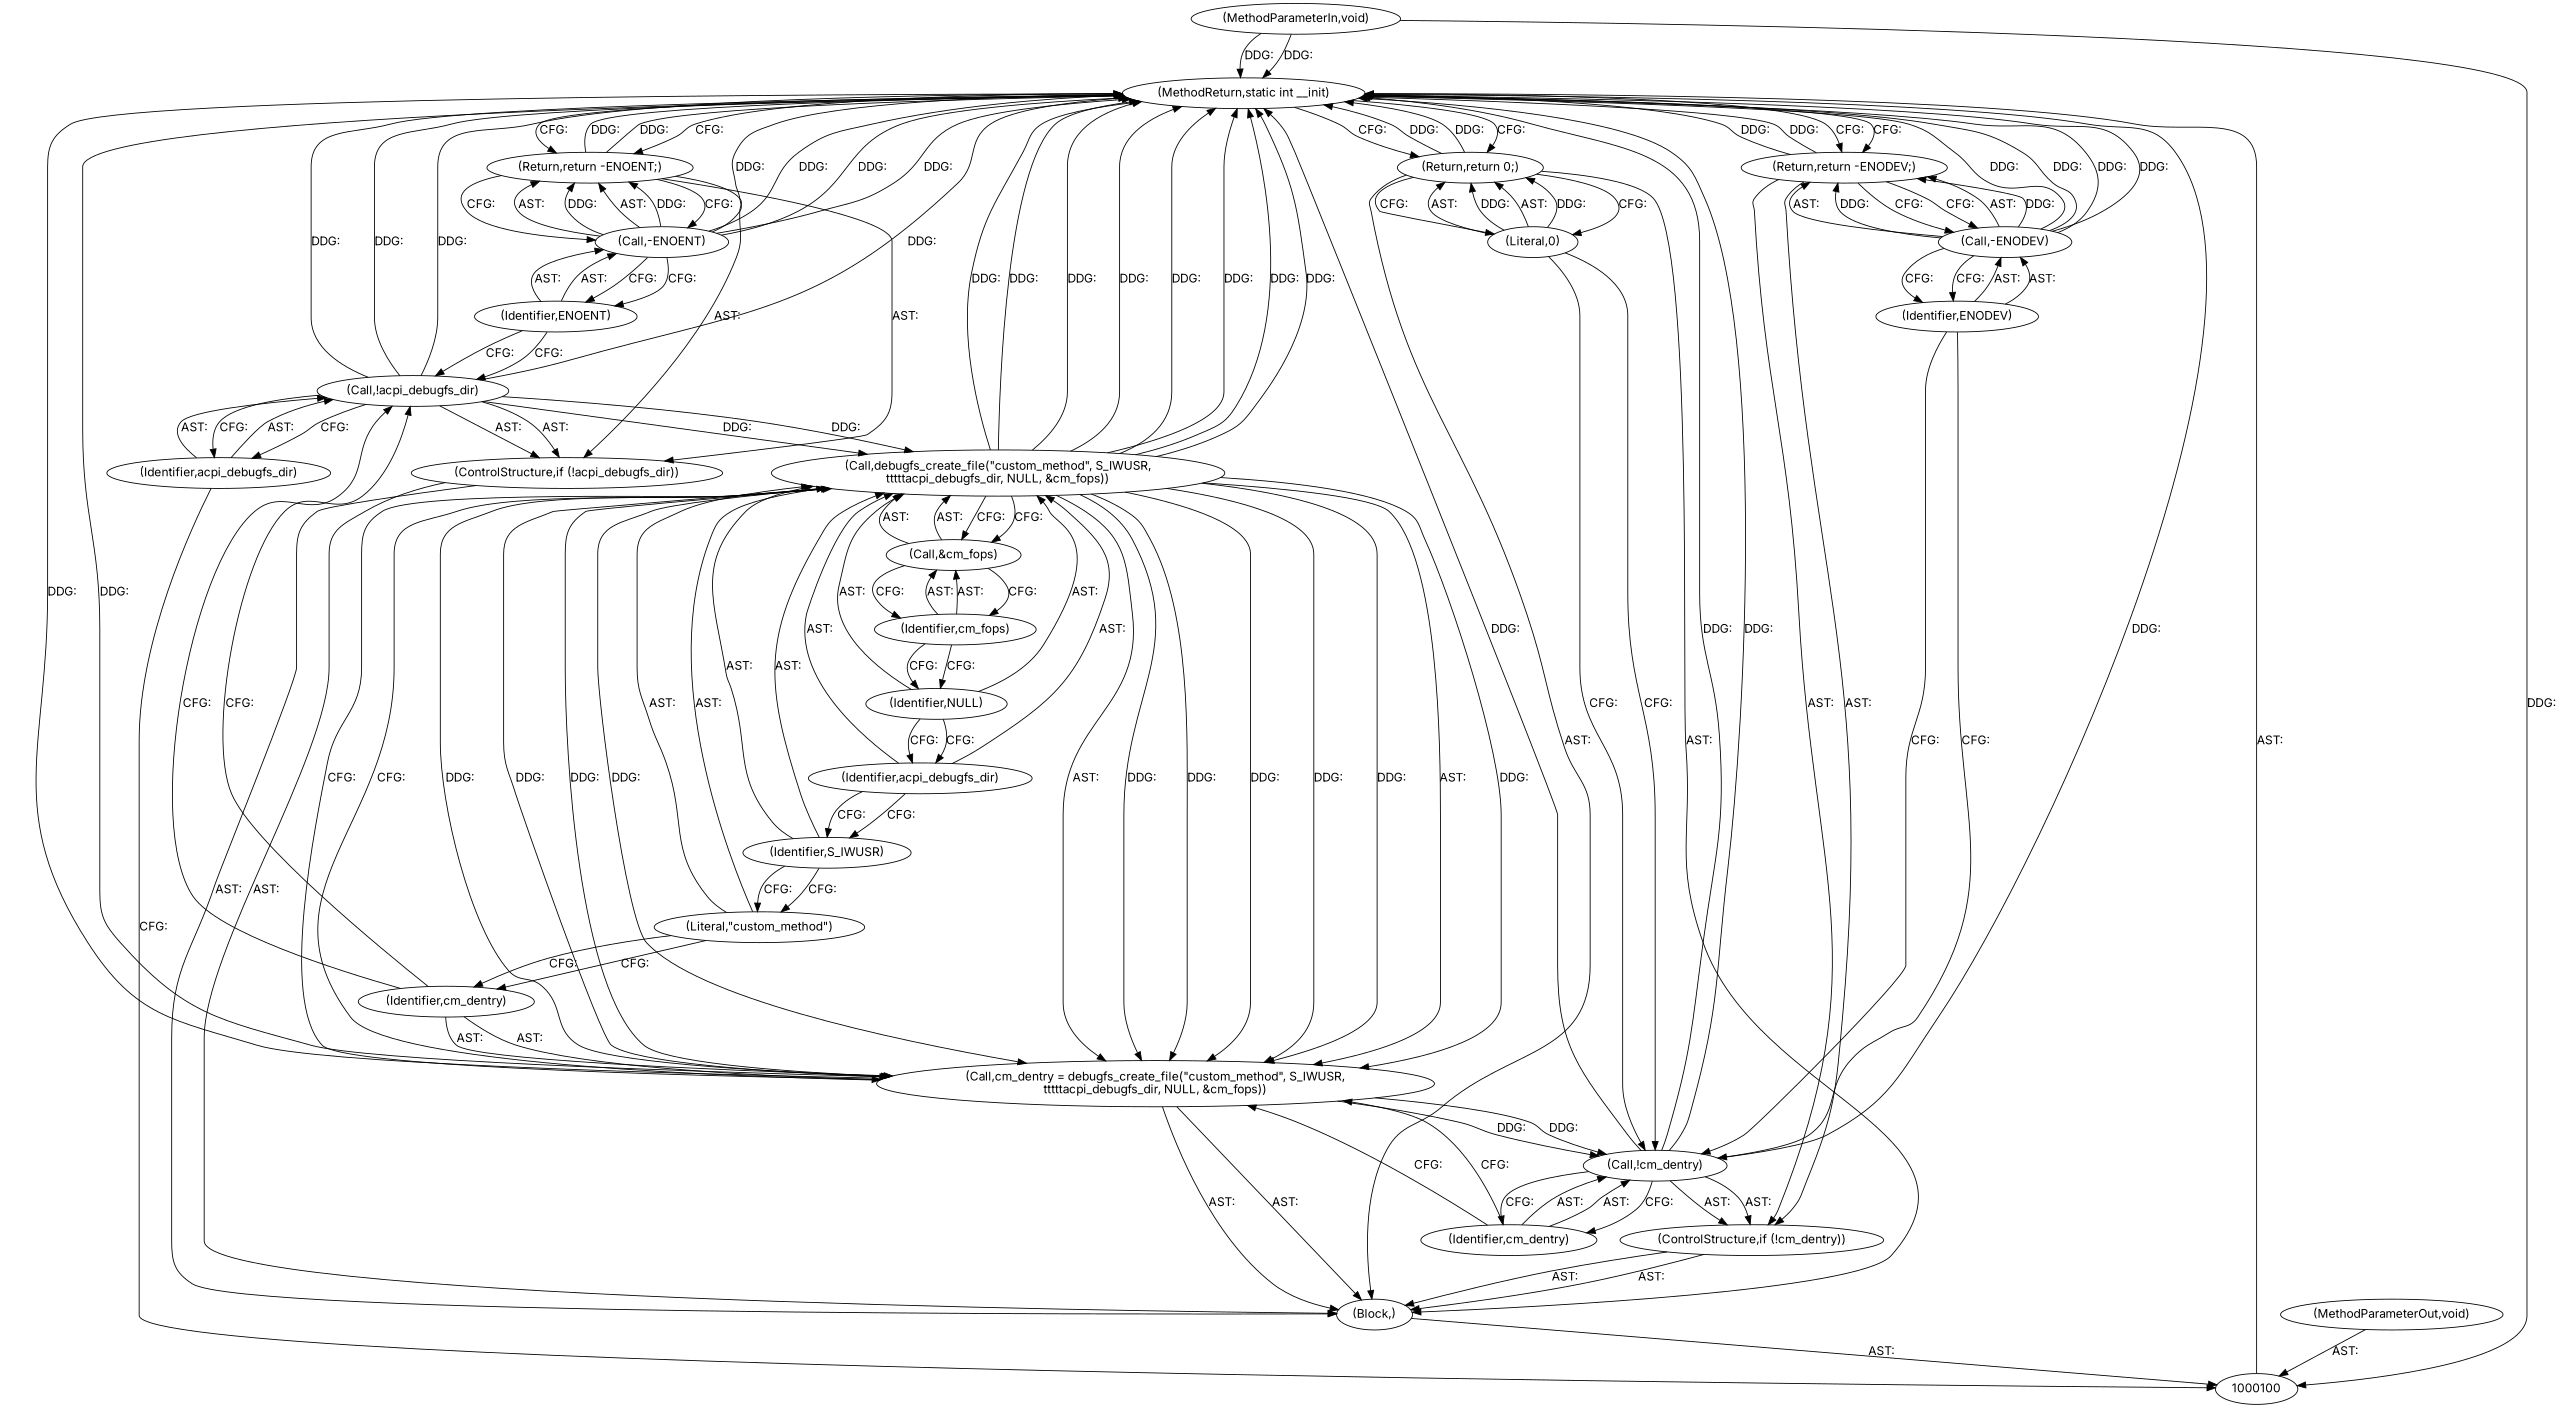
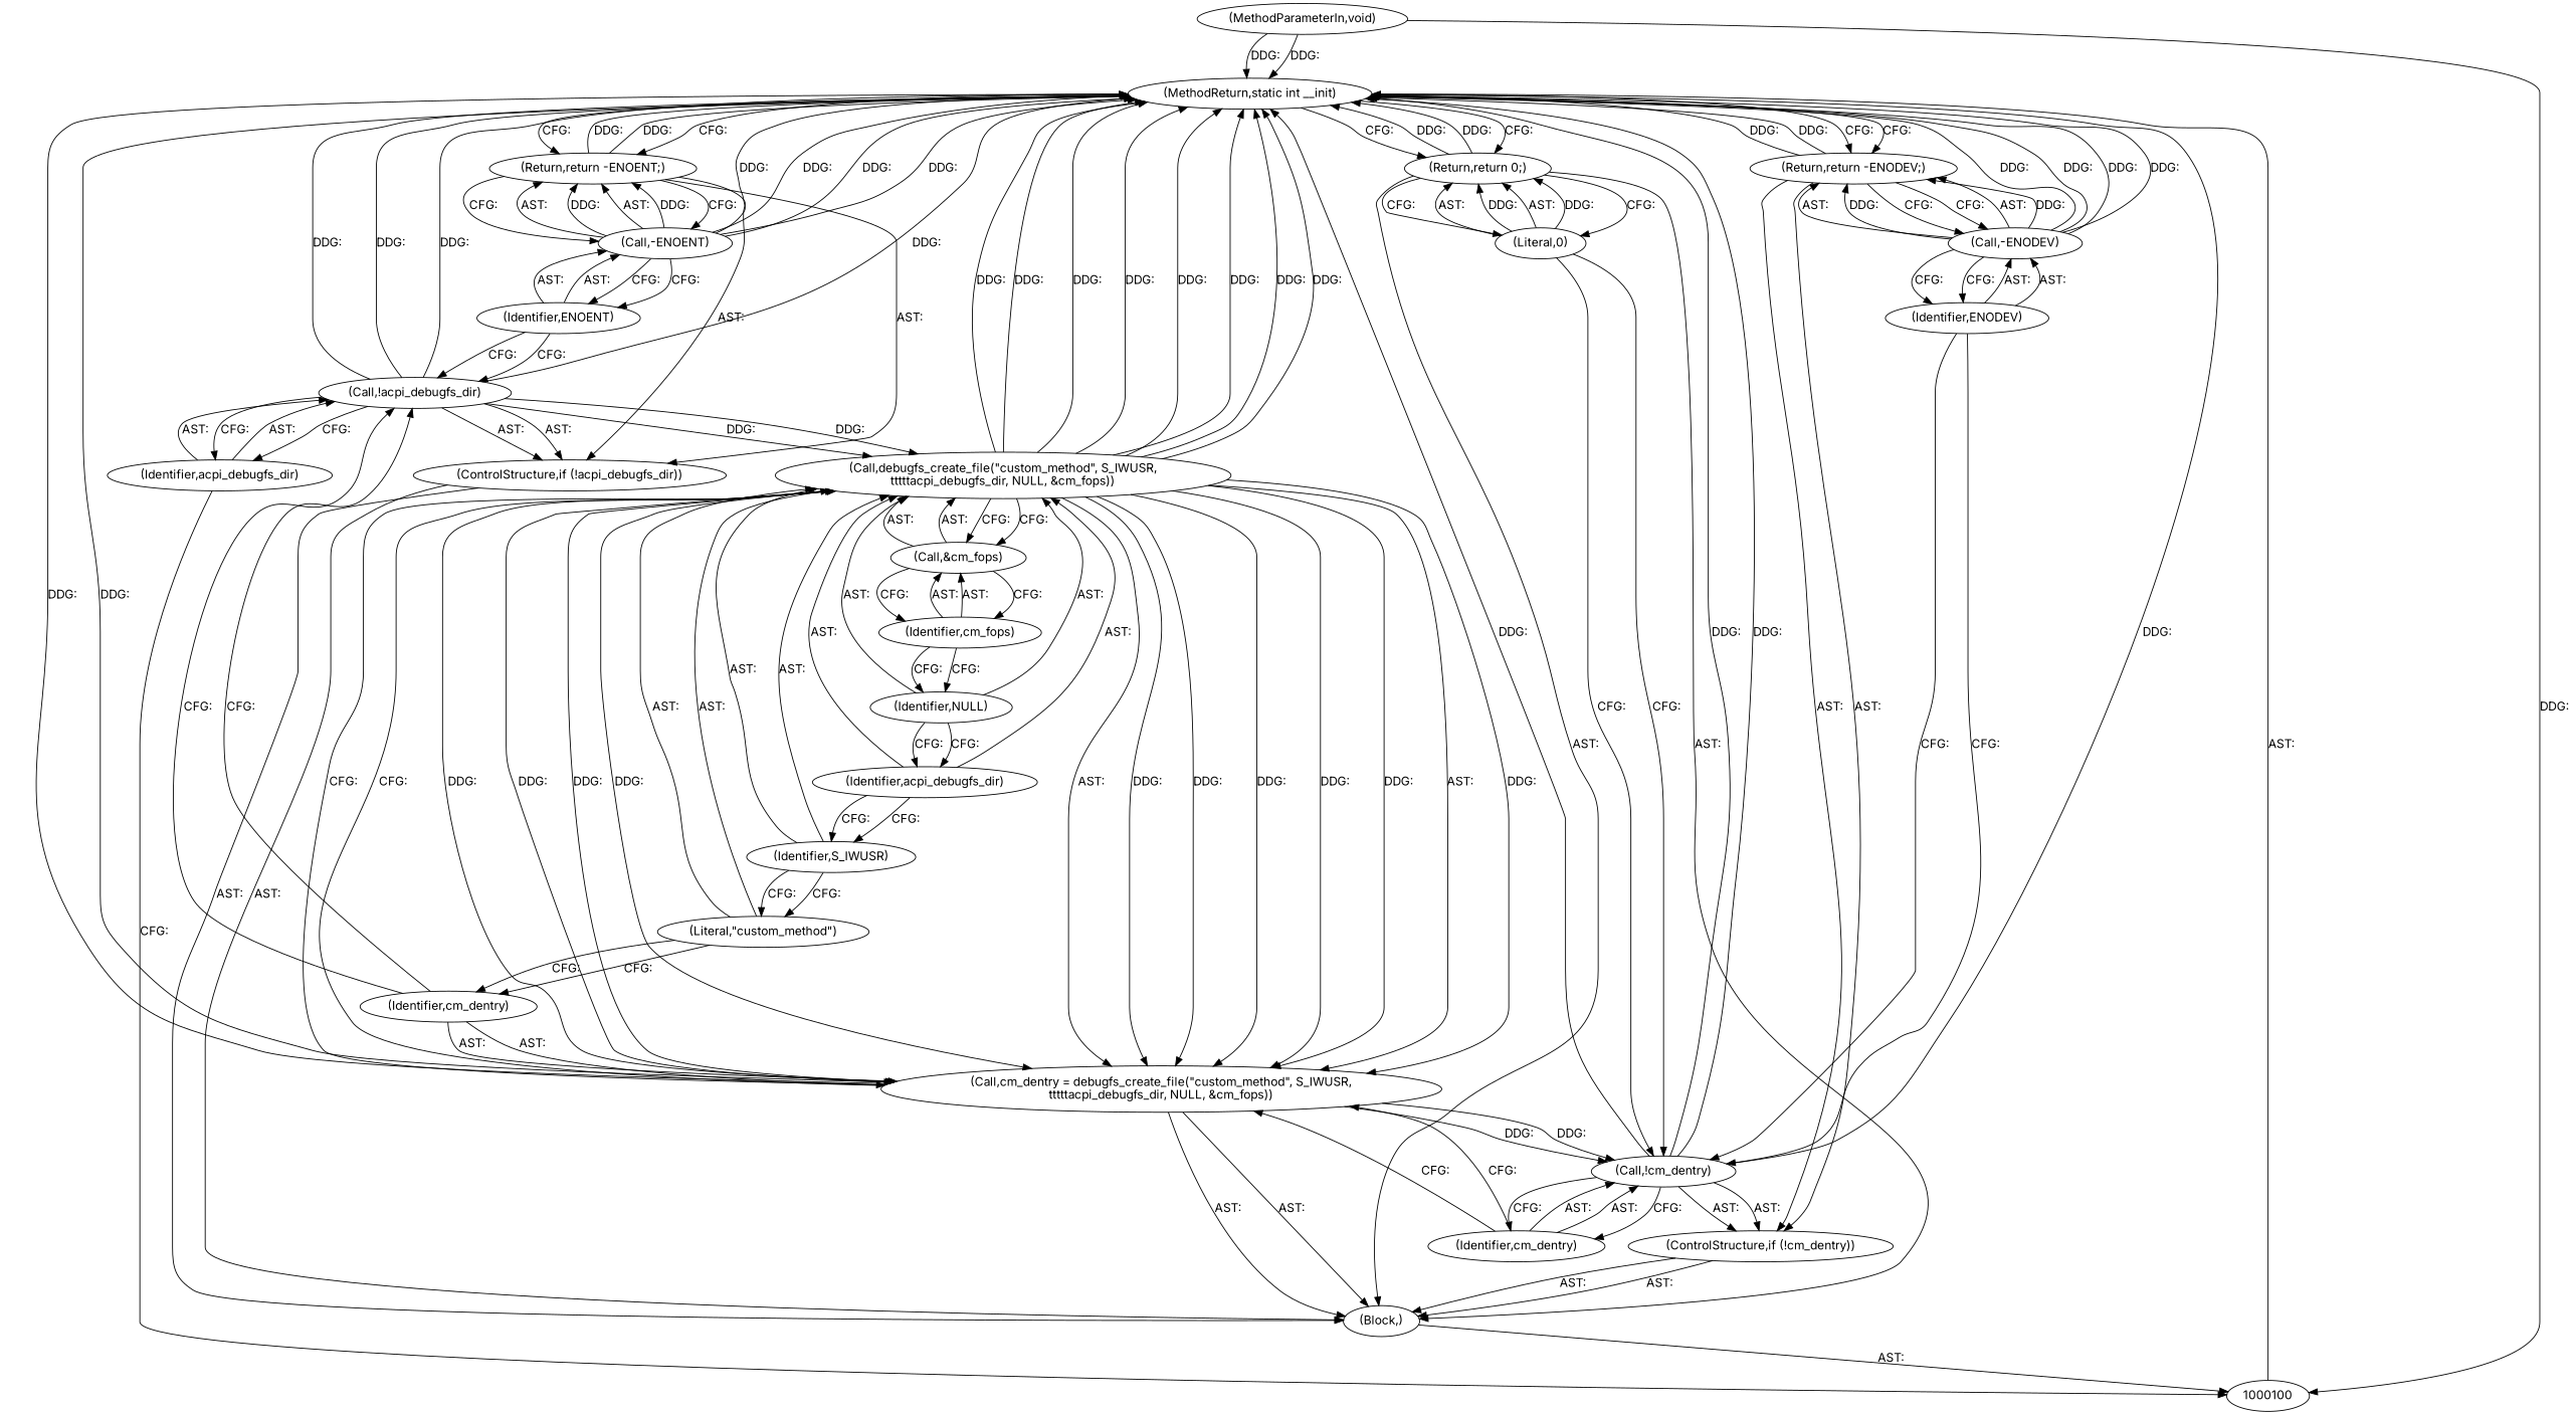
  digraph {
    fontname=Inter
    node [fontname=Inter]
    edge [fontname=Inter]
    n1 [label="(MethodReturn,static int __init)"]
    n2 [label="(Return,return -ENOENT;)"]
    n3 [label="(Return,return -ENODEV;)"]
    n4 [label="(Return,return 0;)"]
    n5 [label="(ControlStructure,if (!acpi_debugfs_dir))"]
    n6 [label="(Call,-ENOENT)"]
    n7 [label="(ControlStructure,if (!cm_dentry))"]
    n8 [label="(Call,-ENODEV)"]
    n9 [label="(Block,)"]
    n10 [label="(Literal,0)"]
    1000100
    n12 [label="(MethodParameterIn,void)"]
-   n13 [label="(MethodParameterOut,void)"]
    n14 [label="(Call,!acpi_debugfs_dir)"]
    n15 [label="(Identifier,acpi_debugfs_dir)"]
    n16 [label="(Call,debugfs_create_file(\"custom_method\", S_IWUSR,\n\t\t\t\t\tacpi_debugfs_dir, NULL, &cm_fops))"]
    n17 [label="(Call,cm_dentry = debugfs_create_file(\"custom_method\", S_IWUSR,\n\t\t\t\t\tacpi_debugfs_dir, NULL, &cm_fops))"]
    n18 [label="(Call,&cm_fops)"]
    n19 [label="(Identifier,ENOENT)"]
    n20 [label="(Call,!cm_dentry)"]
    n21 [label="(Identifier,cm_dentry)"]
    n22 [label="(Identifier,cm_dentry)"]
    n23 [label="(Identifier,cm_fops)"]
    n24 [label="(Literal,\"custom_method\")"]
    n25 [label="(Identifier,S_IWUSR)"]
    n26 [label="(Identifier,NULL)"]
    n27 [label="(Identifier,acpi_debugfs_dir)"]
    n28 [label="(Identifier,ENODEV)"]
    n1 -> n2 [label="CFG: "]
    n1 -> n2 [label="CFG: "]
    n1 -> n3 [label="CFG: "]
    n1 -> n3 [label="CFG: "]
    n1 -> n4 [label="CFG: "]
    n1 -> n4 [label="CFG: "]
    n2 -> n1 [label="DDG: "]
    n2 -> n1 [label="DDG: "]
    n2 -> n5 [label="AST: "]
    n2 -> n5 [label="AST: "]
    n2 -> n6 [label="CFG: "]
    n2 -> n6 [label="CFG: "]
    n3 -> n1 [label="DDG: "]
    n3 -> n1 [label="DDG: "]
    n3 -> n7 [label="AST: "]
    n3 -> n7 [label="AST: "]
    n3 -> n8 [label="CFG: "]
    n3 -> n8 [label="CFG: "]
    n4 -> n1 [label="DDG: "]
    n4 -> n1 [label="DDG: "]
    n4 -> n9 [label="AST: "]
    n4 -> n9 [label="AST: "]
    n4 -> n10 [label="CFG: "]
    n4 -> n10 [label="CFG: "]
    n5 -> n9 [label="AST: "]
    n5 -> n9 [label="AST: "]
    n6 -> n1 [label="DDG: "]
    n6 -> n1 [label="DDG: "]
    n6 -> n1 [label="DDG: "]
    n6 -> n1 [label="DDG: "]
    n6 -> n2 [label="AST: "]
    n6 -> n2 [label="DDG: "]
    n6 -> n2 [label="AST: "]
    n6 -> n2 [label="DDG: "]
    n6 -> n19 [label="CFG: "]
    n6 -> n19 [label="CFG: "]
    n7 -> n9 [label="AST: "]
    n7 -> n9 [label="AST: "]
    n8 -> n1 [label="DDG: "]
    n8 -> n1 [label="DDG: "]
    n8 -> n1 [label="DDG: "]
    n8 -> n1 [label="DDG: "]
    n8 -> n3 [label="AST: "]
    n8 -> n3 [label="DDG: "]
    n8 -> n3 [label="AST: "]
    n8 -> n3 [label="DDG: "]
    n8 -> n28 [label="CFG: "]
    n8 -> n28 [label="CFG: "]
    n9 -> 1000100 [label="AST: "]
    n10 -> n4 [label="AST: "]
    n10 -> n4 [label="DDG: "]
    n10 -> n4 [label="AST: "]
    n10 -> n4 [label="DDG: "]
    n10 -> n20 [label="CFG: "]
    n10 -> n20 [label="CFG: "]
    1000100 -> n1 [label="AST: "]
    n12 -> n1 [label="DDG: "]
    n12 -> n1 [label="DDG: "]
    n12 -> 1000100 [label="DDG: "]
-   n13 -> 1000100 [label="AST: "]
    n14 -> n1 [label="DDG: "]
    n14 -> n1 [label="DDG: "]
    n14 -> n1 [label="DDG: "]
    n14 -> n1 [label="DDG: "]
    n14 -> n5 [label="AST: "]
    n14 -> n5 [label="AST: "]
    n14 -> n15 [label="CFG: "]
    n14 -> n15 [label="CFG: "]
    n14 -> n16 [label="DDG: "]
    n14 -> n16 [label="DDG: "]
    n15 -> 1000100 [label="CFG: "]
    n15 -> n14 [label="AST: "]
    n15 -> n14 [label="AST: "]
    n16 -> n1 [label="DDG: "]
    n16 -> n1 [label="DDG: "]
    n16 -> n1 [label="DDG: "]
    n16 -> n1 [label="DDG: "]
    n16 -> n1 [label="DDG: "]
    n16 -> n1 [label="DDG: "]
    n16 -> n1 [label="DDG: "]
    n16 -> n1 [label="DDG: "]
    n16 -> n17 [label="AST: "]
    n16 -> n17 [label="DDG: "]
    n16 -> n17 [label="DDG: "]
    n16 -> n17 [label="DDG: "]
    n16 -> n17 [label="DDG: "]
    n16 -> n17 [label="DDG: "]
    n16 -> n17 [label="AST: "]
    n16 -> n17 [label="DDG: "]
    n16 -> n17 [label="DDG: "]
    n16 -> n17 [label="DDG: "]
    n16 -> n17 [label="DDG: "]
    n16 -> n17 [label="DDG: "]
    n16 -> n18 [label="CFG: "]
    n16 -> n18 [label="CFG: "]
    n17 -> n1 [label="DDG: "]
    n17 -> n1 [label="DDG: "]
    n17 -> n9 [label="AST: "]
    n17 -> n9 [label="AST: "]
    n17 -> n16 [label="CFG: "]
    n17 -> n16 [label="CFG: "]
    n17 -> n20 [label="DDG: "]
    n17 -> n20 [label="DDG: "]
    n18 -> n16 [label="AST: "]
    n18 -> n16 [label="AST: "]
    n18 -> n23 [label="CFG: "]
    n18 -> n23 [label="CFG: "]
    n19 -> n6 [label="AST: "]
    n19 -> n6 [label="AST: "]
    n19 -> n14 [label="CFG: "]
    n19 -> n14 [label="CFG: "]
    n20 -> n1 [label="DDG: "]
    n20 -> n1 [label="DDG: "]
    n20 -> n1 [label="DDG: "]
    n20 -> n1 [label="DDG: "]
    n20 -> n7 [label="AST: "]
    n20 -> n7 [label="AST: "]
    n20 -> n21 [label="CFG: "]
    n20 -> n21 [label="CFG: "]
    n21 -> n17 [label="CFG: "]
    n21 -> n17 [label="CFG: "]
    n21 -> n20 [label="AST: "]
    n21 -> n20 [label="AST: "]
    n22 -> n14 [label="CFG: "]
    n22 -> n14 [label="CFG: "]
    n22 -> n17 [label="AST: "]
    n22 -> n17 [label="AST: "]
    n23 -> n18 [label="AST: "]
    n23 -> n18 [label="AST: "]
    n23 -> n26 [label="CFG: "]
    n23 -> n26 [label="CFG: "]
    n24 -> n16 [label="AST: "]
    n24 -> n16 [label="AST: "]
    n24 -> n22 [label="CFG: "]
    n24 -> n22 [label="CFG: "]
    n25 -> n16 [label="AST: "]
    n25 -> n16 [label="AST: "]
    n25 -> n24 [label="CFG: "]
    n25 -> n24 [label="CFG: "]
    n26 -> n16 [label="AST: "]
    n26 -> n16 [label="AST: "]
    n26 -> n27 [label="CFG: "]
    n26 -> n27 [label="CFG: "]
    n27 -> n16 [label="AST: "]
    n27 -> n16 [label="AST: "]
    n27 -> n25 [label="CFG: "]
    n27 -> n25 [label="CFG: "]
    n28 -> n8 [label="AST: "]
    n28 -> n8 [label="AST: "]
    n28 -> n20 [label="CFG: "]
    n28 -> n20 [label="CFG: "]
  }
